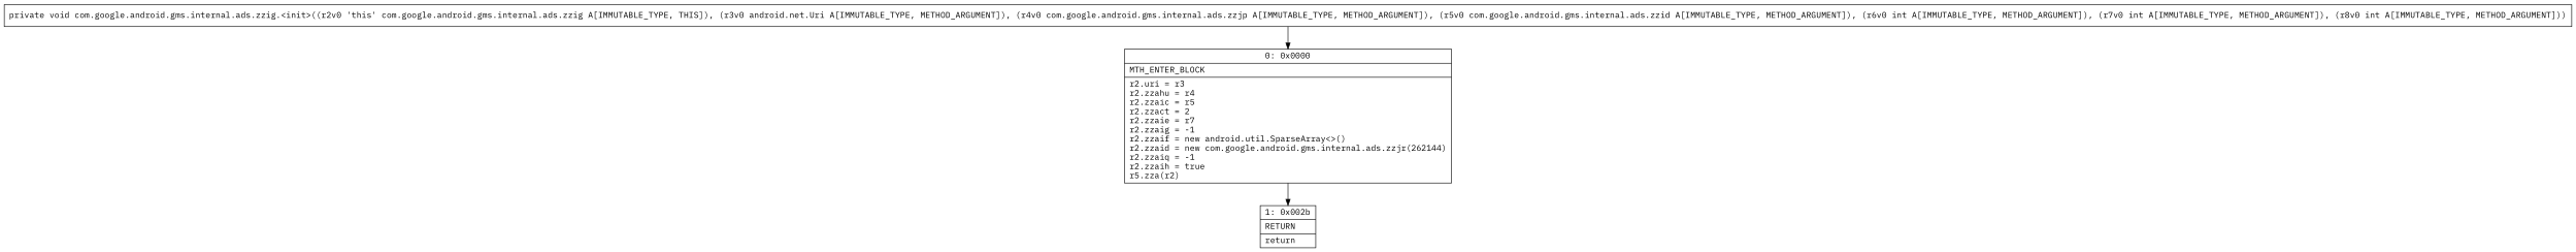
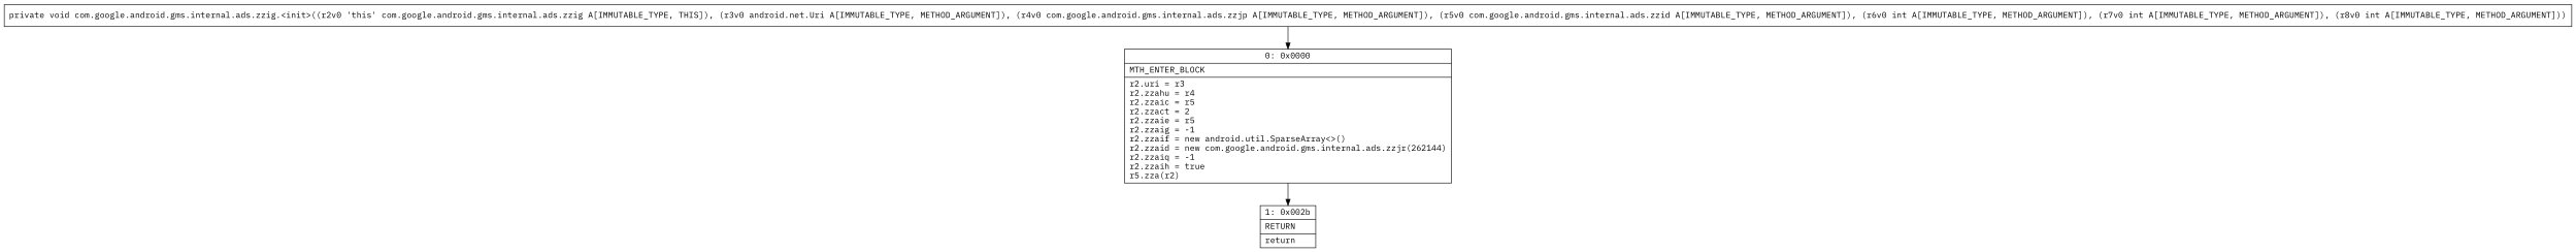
  digraph {
    fontname="IBM Plex Mono"
    node [shape=record fontname="IBM Plex Mono"]
    edge [fontname="IBM Plex Mono"]
-   n1 [label="{0\:\ 0x0000|MTH_ENTER_BLOCK\l|r2.uri = r3\lr2.zzahu = r4\lr2.zzaic = r5\lr2.zzact = 2\lr2.zzaie = r7\lr2.zzaig = \-1\lr2.zzaif = new android.util.SparseArray\<\>()\lr2.zzaid = new com.google.android.gms.internal.ads.zzjr(262144)\lr2.zzaiq = \-1\lr2.zzaih = true\lr5.zza(r2)\l}"]
+   n1 [label="{0\:\ 0x0000|MTH_ENTER_BLOCK\l|r2.uri = r3\lr2.zzahu = r4\lr2.zzaic = r5\lr2.zzact = 2\lr2.zzaie = r5\lr2.zzaig = \-1\lr2.zzaif = new android.util.SparseArray\<\>()\lr2.zzaid = new com.google.android.gms.internal.ads.zzjr(262144)\lr2.zzaiq = \-1\lr2.zzaih = true\lr5.zza(r2)\l}"]
    n2 [label="{1\:\ 0x002b|RETURN\l|return\l}"]
    n3 [label="{private void com.google.android.gms.internal.ads.zzig.\<init\>((r2v0 'this' com.google.android.gms.internal.ads.zzig A[IMMUTABLE_TYPE, THIS]), (r3v0 android.net.Uri A[IMMUTABLE_TYPE, METHOD_ARGUMENT]), (r4v0 com.google.android.gms.internal.ads.zzjp A[IMMUTABLE_TYPE, METHOD_ARGUMENT]), (r5v0 com.google.android.gms.internal.ads.zzid A[IMMUTABLE_TYPE, METHOD_ARGUMENT]), (r6v0 int A[IMMUTABLE_TYPE, METHOD_ARGUMENT]), (r7v0 int A[IMMUTABLE_TYPE, METHOD_ARGUMENT]), (r8v0 int A[IMMUTABLE_TYPE, METHOD_ARGUMENT])) }"]
    n1 -> n2
    n3 -> n1
  }
